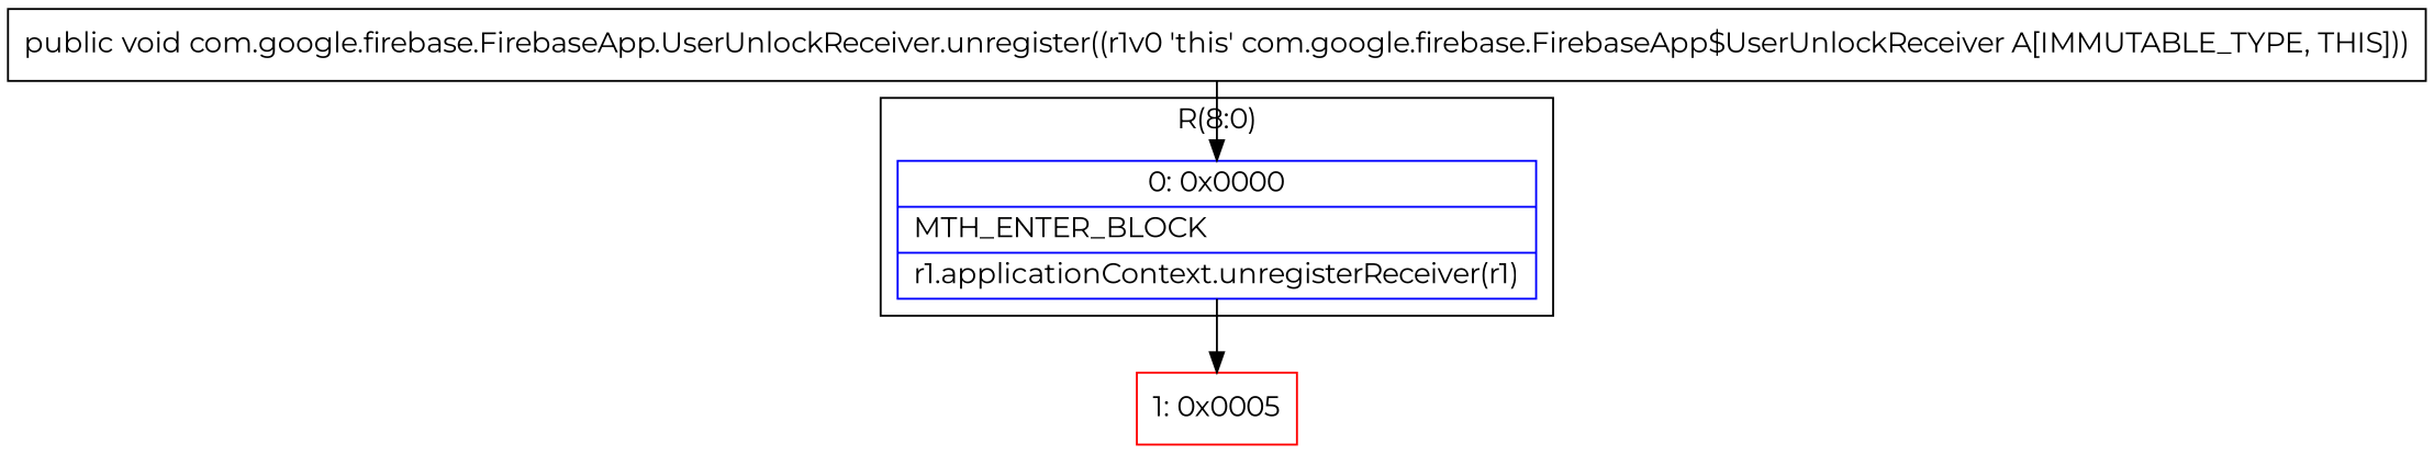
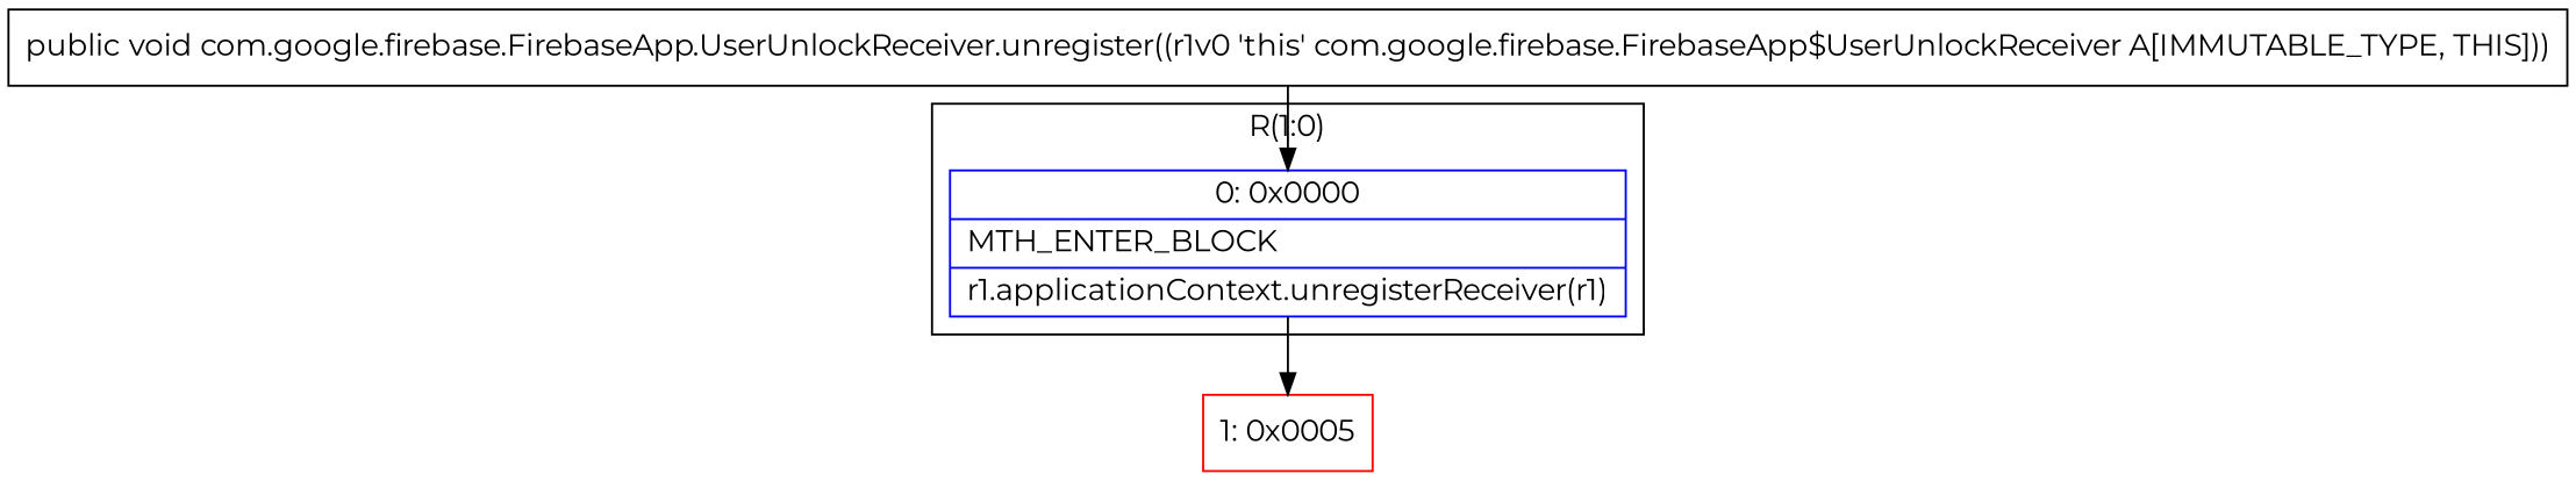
  digraph {
    fontname=Montserrat
    node [shape=record fontname=Montserrat]
    edge [fontname=Montserrat]
    n1 [color=blue label="{0\:\ 0x0000|MTH_ENTER_BLOCK\l|r1.applicationContext.unregisterReceiver(r1)\l}"]
    n2 [color=red label="{1\:\ 0x0005}"]
    n3 [label="{public void com.google.firebase.FirebaseApp.UserUnlockReceiver.unregister((r1v0 'this' com.google.firebase.FirebaseApp$UserUnlockReceiver A[IMMUTABLE_TYPE, THIS])) }"]
    subgraph cluster_1 {
-     label="R(8:0)"
+     label="R(1:0)"
      n1
    }
    n1 -> n2
    n3 -> n1
  }
